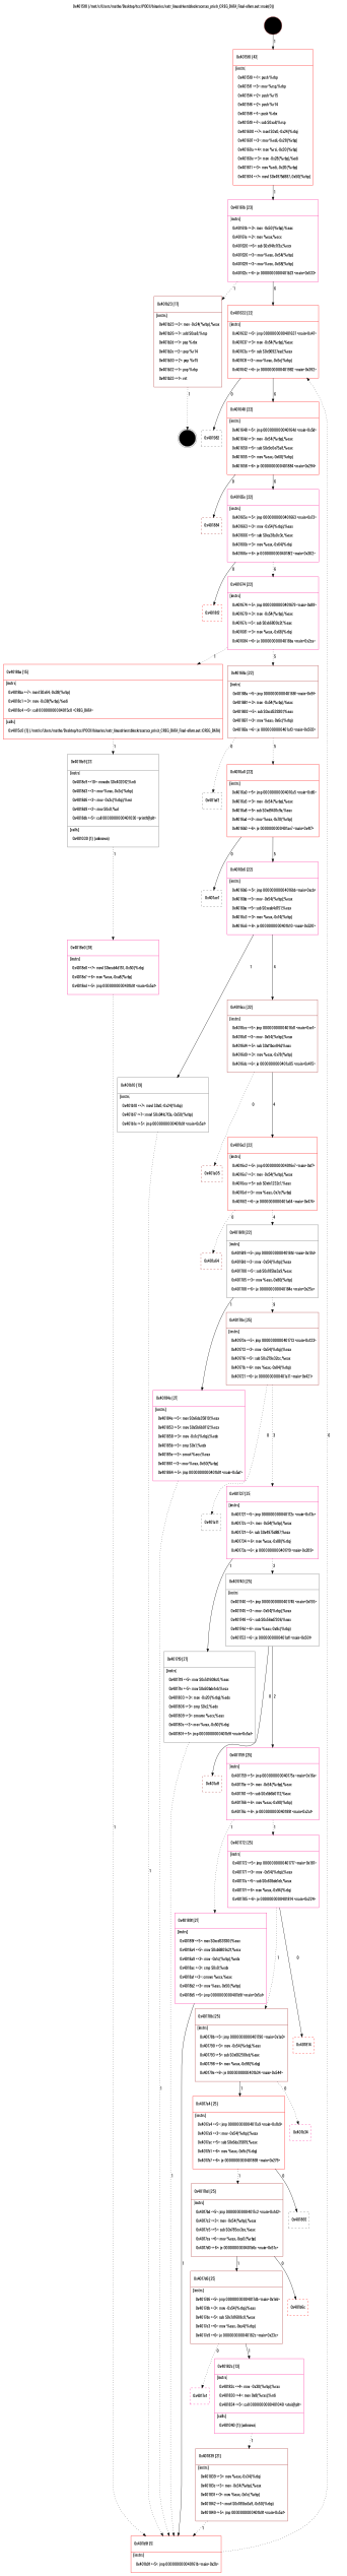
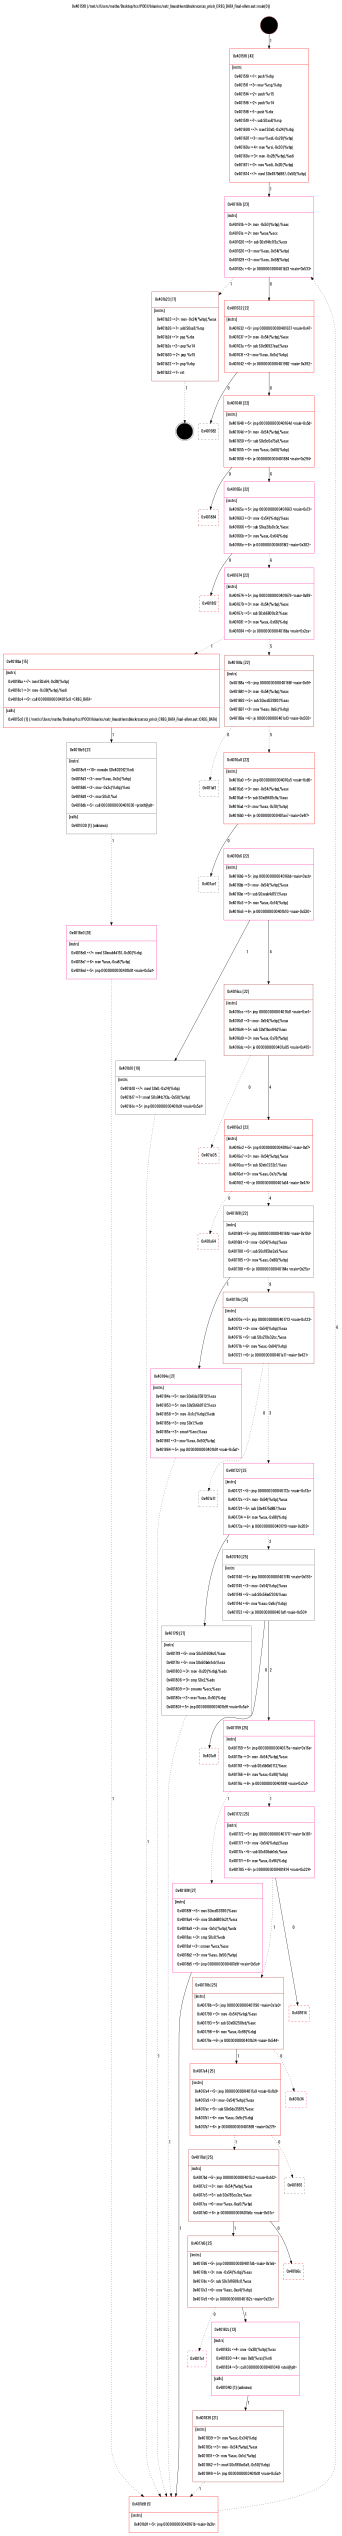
  digraph {
    fontname=Oswald
    label="0x4015f0 (/mnt/c/Users/mathe/Desktop/tcc/POCII/binaries/extr_linuxdriversblockrsxxrsxx_priv.h_CREG_DATA_Final-ollvm.out::main(0))"
    labelloc=t
    node [color=brown fontname=Oswald shape=record]
    edge [fontname=Oswald style=dotted]
    Entry [fillcolor=black height=0.3 shape=circle style=filled width=0.3]
    n2 [color=red label="{\n     0x4015f0 [43]\l\n     | [instrs]\l\n     &nbsp;&nbsp;0x4015f0 \<+1\>: push %rbp\l\n     &nbsp;&nbsp;0x4015f1 \<+3\>: mov %rsp,%rbp\l\n     &nbsp;&nbsp;0x4015f4 \<+2\>: push %r15\l\n     &nbsp;&nbsp;0x4015f6 \<+2\>: push %r14\l\n     &nbsp;&nbsp;0x4015f8 \<+1\>: push %rbx\l\n     &nbsp;&nbsp;0x4015f9 \<+7\>: sub $0xa8,%rsp\l\n     &nbsp;&nbsp;0x401600 \<+7\>: movl $0x0,-0x24(%rbp)\l\n     &nbsp;&nbsp;0x401607 \<+3\>: mov %edi,-0x28(%rbp)\l\n     &nbsp;&nbsp;0x40160a \<+4\>: mov %rsi,-0x30(%rbp)\l\n     &nbsp;&nbsp;0x40160e \<+3\>: mov -0x28(%rbp),%edi\l\n     &nbsp;&nbsp;0x401611 \<+3\>: mov %edi,-0x20(%rbp)\l\n     &nbsp;&nbsp;0x401614 \<+7\>: movl $0x4975d887,-0x50(%rbp)\l\n  }"]
    n3 [color=deeppink label="{\n     0x40161b [23]\l\n     | [instrs]\l\n     &nbsp;&nbsp;0x40161b \<+3\>: mov -0x50(%rbp),%eax\l\n     &nbsp;&nbsp;0x40161e \<+2\>: mov %eax,%ecx\l\n     &nbsp;&nbsp;0x401620 \<+6\>: sub $0x94fc7f3a,%ecx\l\n     &nbsp;&nbsp;0x401626 \<+3\>: mov %eax,-0x54(%rbp)\l\n     &nbsp;&nbsp;0x401629 \<+3\>: mov %ecx,-0x58(%rbp)\l\n     &nbsp;&nbsp;0x40162c \<+6\>: je 0000000000401b23 \<main+0x533\>\l\n  }"]
    n4 [label="{\n     0x401b23 [17]\l\n     | [instrs]\l\n     &nbsp;&nbsp;0x401b23 \<+3\>: mov -0x24(%rbp),%eax\l\n     &nbsp;&nbsp;0x401b26 \<+7\>: add $0xa8,%rsp\l\n     &nbsp;&nbsp;0x401b2d \<+1\>: pop %rbx\l\n     &nbsp;&nbsp;0x401b2e \<+2\>: pop %r14\l\n     &nbsp;&nbsp;0x401b30 \<+2\>: pop %r15\l\n     &nbsp;&nbsp;0x401b32 \<+1\>: pop %rbp\l\n     &nbsp;&nbsp;0x401b33 \<+1\>: ret\l\n  }"]
    n5 [color=red label="{\n     0x401632 [22]\l\n     | [instrs]\l\n     &nbsp;&nbsp;0x401632 \<+5\>: jmp 0000000000401637 \<main+0x47\>\l\n     &nbsp;&nbsp;0x401637 \<+3\>: mov -0x54(%rbp),%eax\l\n     &nbsp;&nbsp;0x40163a \<+5\>: sub $0x96927ead,%eax\l\n     &nbsp;&nbsp;0x40163f \<+3\>: mov %eax,-0x5c(%rbp)\l\n     &nbsp;&nbsp;0x401642 \<+6\>: je 0000000000401982 \<main+0x392\>\l\n  }"]
    Exit [color=gray40 fillcolor=black height=0.3 peripheries=2 shape=circle style=filled width=0.3]
    n7 [color=gray40 label="{\n     0x401982\l\n  }" style=dashed]
    n8 [color=red label="{\n     0x401648 [22]\l\n     | [instrs]\l\n     &nbsp;&nbsp;0x401648 \<+5\>: jmp 000000000040164d \<main+0x5d\>\l\n     &nbsp;&nbsp;0x40164d \<+3\>: mov -0x54(%rbp),%eax\l\n     &nbsp;&nbsp;0x401650 \<+5\>: sub $0x9c0e75a8,%eax\l\n     &nbsp;&nbsp;0x401655 \<+3\>: mov %eax,-0x60(%rbp)\l\n     &nbsp;&nbsp;0x401658 \<+6\>: je 0000000000401884 \<main+0x294\>\l\n  }"]
    n9 [label="{\n     0x401884\l\n  }" style=dashed]
    n10 [color=deeppink label="{\n     0x40165e [22]\l\n     | [instrs]\l\n     &nbsp;&nbsp;0x40165e \<+5\>: jmp 0000000000401663 \<main+0x73\>\l\n     &nbsp;&nbsp;0x401663 \<+3\>: mov -0x54(%rbp),%eax\l\n     &nbsp;&nbsp;0x401666 \<+5\>: sub $0xa28a0c3c,%eax\l\n     &nbsp;&nbsp;0x40166b \<+3\>: mov %eax,-0x64(%rbp)\l\n     &nbsp;&nbsp;0x40166e \<+6\>: je 00000000004018f2 \<main+0x302\>\l\n  }"]
    n11 [color=red label="{\n     0x4018f2\l\n  }" style=dashed]
    n12 [color=deeppink label="{\n     0x401674 [22]\l\n     | [instrs]\l\n     &nbsp;&nbsp;0x401674 \<+5\>: jmp 0000000000401679 \<main+0x89\>\l\n     &nbsp;&nbsp;0x401679 \<+3\>: mov -0x54(%rbp),%eax\l\n     &nbsp;&nbsp;0x40167c \<+5\>: sub $0xb6809c2f,%eax\l\n     &nbsp;&nbsp;0x401681 \<+3\>: mov %eax,-0x68(%rbp)\l\n     &nbsp;&nbsp;0x401684 \<+6\>: je 00000000004018ba \<main+0x2ca\>\l\n  }"]
    n13 [color=deeppink label="{\n     0x4018e0 [18]\l\n     | [instrs]\l\n     &nbsp;&nbsp;0x4018e0 \<+7\>: movl $0xeab4d151,-0x50(%rbp)\l\n     &nbsp;&nbsp;0x4018e7 \<+6\>: mov %eax,-0xa8(%rbp)\l\n     &nbsp;&nbsp;0x4018ed \<+5\>: jmp 0000000000401b9f \<main+0x5af\>\l\n  }"]
    n14 [color=red label="{\n     0x401b9f [5]\l\n     | [instrs]\l\n     &nbsp;&nbsp;0x401b9f \<+5\>: jmp 000000000040161b \<main+0x2b\>\l\n  }"]
    n15 [color=red label="{\n     0x4018ba [15]\l\n     | [instrs]\l\n     &nbsp;&nbsp;0x4018ba \<+7\>: movl $0x64,-0x38(%rbp)\l\n     &nbsp;&nbsp;0x4018c1 \<+3\>: mov -0x38(%rbp),%edi\l\n     &nbsp;&nbsp;0x4018c4 \<+5\>: call 00000000004015c0 \<CREG_DATA\>\l\n     | [calls]\l\n     &nbsp;&nbsp;0x4015c0 \{1\} (/mnt/c/Users/mathe/Desktop/tcc/POCII/binaries/extr_linuxdriversblockrsxxrsxx_priv.h_CREG_DATA_Final-ollvm.out::CREG_DATA)\l\n  }"]
    n16 [label="{\n     0x40168a [22]\l\n     | [instrs]\l\n     &nbsp;&nbsp;0x40168a \<+5\>: jmp 000000000040168f \<main+0x9f\>\l\n     &nbsp;&nbsp;0x40168f \<+3\>: mov -0x54(%rbp),%eax\l\n     &nbsp;&nbsp;0x401692 \<+5\>: sub $0xcd53930f,%eax\l\n     &nbsp;&nbsp;0x401697 \<+3\>: mov %eax,-0x6c(%rbp)\l\n     &nbsp;&nbsp;0x40169a \<+6\>: je 0000000000401af3 \<main+0x503\>\l\n  }"]
    n17 [color=gray40 label="{\n     0x4018c9 [23]\l\n     | [instrs]\l\n     &nbsp;&nbsp;0x4018c9 \<+10\>: movabs $0x4020f2,%rdi\l\n     &nbsp;&nbsp;0x4018d3 \<+3\>: mov %eax,-0x3c(%rbp)\l\n     &nbsp;&nbsp;0x4018d6 \<+3\>: mov -0x3c(%rbp),%esi\l\n     &nbsp;&nbsp;0x4018d9 \<+2\>: mov $0x0,%al\l\n     &nbsp;&nbsp;0x4018db \<+5\>: call 0000000000401030 \<printf@plt\>\l\n     | [calls]\l\n     &nbsp;&nbsp;0x401030 \{1\} (unknown)\l\n  }"]
    n18 [color=gray40 label="{\n     0x401af3\l\n  }" style=dashed]
    n19 [color=red label="{\n     0x4016a0 [22]\l\n     | [instrs]\l\n     &nbsp;&nbsp;0x4016a0 \<+5\>: jmp 00000000004016a5 \<main+0xb5\>\l\n     &nbsp;&nbsp;0x4016a5 \<+3\>: mov -0x54(%rbp),%eax\l\n     &nbsp;&nbsp;0x4016a8 \<+5\>: sub $0xd9407c9a,%eax\l\n     &nbsp;&nbsp;0x4016ad \<+3\>: mov %eax,-0x70(%rbp)\l\n     &nbsp;&nbsp;0x4016b0 \<+6\>: je 0000000000401ae7 \<main+0x4f7\>\l\n  }"]
    n20 [label="{\n     0x401839 [21]\l\n     | [instrs]\l\n     &nbsp;&nbsp;0x401839 \<+3\>: mov %eax,-0x34(%rbp)\l\n     &nbsp;&nbsp;0x40183c \<+3\>: mov -0x34(%rbp),%eax\l\n     &nbsp;&nbsp;0x40183f \<+3\>: mov %eax,-0x1c(%rbp)\l\n     &nbsp;&nbsp;0x401842 \<+7\>: movl $0x185be3a9,-0x50(%rbp)\l\n     &nbsp;&nbsp;0x401849 \<+5\>: jmp 0000000000401b9f \<main+0x5af\>\l\n  }"]
    n21 [color=gray40 label="{\n     0x401ae7\l\n  }" style=dashed]
    n22 [color=deeppink label="{\n     0x4016b6 [22]\l\n     | [instrs]\l\n     &nbsp;&nbsp;0x4016b6 \<+5\>: jmp 00000000004016bb \<main+0xcb\>\l\n     &nbsp;&nbsp;0x4016bb \<+3\>: mov -0x54(%rbp),%eax\l\n     &nbsp;&nbsp;0x4016be \<+5\>: sub $0xeab4d151,%eax\l\n     &nbsp;&nbsp;0x4016c3 \<+3\>: mov %eax,-0x74(%rbp)\l\n     &nbsp;&nbsp;0x4016c6 \<+6\>: je 0000000000401b10 \<main+0x520\>\l\n  }"]
    n23 [color=deeppink label="{\n     0x4017ef\l\n  }" style=dashed]
    n24 [color=gray40 label="{\n     0x401b10 [19]\l\n     | [instrs]\l\n     &nbsp;&nbsp;0x401b10 \<+7\>: movl $0x0,-0x24(%rbp)\l\n     &nbsp;&nbsp;0x401b17 \<+7\>: movl $0x94fc7f3a,-0x50(%rbp)\l\n     &nbsp;&nbsp;0x401b1e \<+5\>: jmp 0000000000401b9f \<main+0x5af\>\l\n  }"]
    n25 [label="{\n     0x4016cc [22]\l\n     | [instrs]\l\n     &nbsp;&nbsp;0x4016cc \<+5\>: jmp 00000000004016d1 \<main+0xe1\>\l\n     &nbsp;&nbsp;0x4016d1 \<+3\>: mov -0x54(%rbp),%eax\l\n     &nbsp;&nbsp;0x4016d4 \<+5\>: sub $0xf1bce84d,%eax\l\n     &nbsp;&nbsp;0x4016d9 \<+3\>: mov %eax,-0x78(%rbp)\l\n     &nbsp;&nbsp;0x4016dc \<+6\>: je 0000000000401a05 \<main+0x415\>\l\n  }"]
    n26 [color=deeppink label="{\n     0x40182c [13]\l\n     | [instrs]\l\n     &nbsp;&nbsp;0x40182c \<+4\>: mov -0x30(%rbp),%rax\l\n     &nbsp;&nbsp;0x401830 \<+4\>: mov 0x8(%rax),%rdi\l\n     &nbsp;&nbsp;0x401834 \<+5\>: call 0000000000401040 \<atoi@plt\>\l\n     | [calls]\l\n     &nbsp;&nbsp;0x401040 \{1\} (unknown)\l\n  }"]
    n27 [label="{\n     0x401a05\l\n  }" style=dashed]
    n28 [color=red label="{\n     0x4016e2 [22]\l\n     | [instrs]\l\n     &nbsp;&nbsp;0x4016e2 \<+5\>: jmp 00000000004016e7 \<main+0xf7\>\l\n     &nbsp;&nbsp;0x4016e7 \<+3\>: mov -0x54(%rbp),%eax\l\n     &nbsp;&nbsp;0x4016ea \<+5\>: sub $0xfe1232c1,%eax\l\n     &nbsp;&nbsp;0x4016ef \<+3\>: mov %eax,-0x7c(%rbp)\l\n     &nbsp;&nbsp;0x4016f2 \<+6\>: je 0000000000401a64 \<main+0x474\>\l\n  }"]
    n29 [label="{\n     0x4017d6 [25]\l\n     | [instrs]\l\n     &nbsp;&nbsp;0x4017d6 \<+5\>: jmp 00000000004017db \<main+0x1eb\>\l\n     &nbsp;&nbsp;0x4017db \<+3\>: mov -0x54(%rbp),%eax\l\n     &nbsp;&nbsp;0x4017de \<+5\>: sub $0x7d1608c0,%eax\l\n     &nbsp;&nbsp;0x4017e3 \<+6\>: mov %eax,-0xa4(%rbp)\l\n     &nbsp;&nbsp;0x4017e9 \<+6\>: je 000000000040182c \<main+0x23c\>\l\n  }"]
    n30 [label="{\n     0x401a64\l\n  }" style=dashed]
    n31 [color=gray40 label="{\n     0x4016f8 [22]\l\n     | [instrs]\l\n     &nbsp;&nbsp;0x4016f8 \<+5\>: jmp 00000000004016fd \<main+0x10d\>\l\n     &nbsp;&nbsp;0x4016fd \<+3\>: mov -0x54(%rbp),%eax\l\n     &nbsp;&nbsp;0x401700 \<+5\>: sub $0x185be3a9,%eax\l\n     &nbsp;&nbsp;0x401705 \<+3\>: mov %eax,-0x80(%rbp)\l\n     &nbsp;&nbsp;0x401708 \<+6\>: je 000000000040184e \<main+0x25e\>\l\n  }"]
    n32 [color=red label="{\n     0x401b6c\l\n  }" style=dashed]
    n33 [color=deeppink label="{\n     0x40184e [27]\l\n     | [instrs]\l\n     &nbsp;&nbsp;0x40184e \<+5\>: mov $0x6da35819,%eax\l\n     &nbsp;&nbsp;0x401853 \<+5\>: mov $0x5b6b0112,%ecx\l\n     &nbsp;&nbsp;0x401858 \<+3\>: mov -0x1c(%rbp),%edx\l\n     &nbsp;&nbsp;0x40185b \<+3\>: cmp $0x1,%edx\l\n     &nbsp;&nbsp;0x40185e \<+3\>: cmovl %ecx,%eax\l\n     &nbsp;&nbsp;0x401861 \<+3\>: mov %eax,-0x50(%rbp)\l\n     &nbsp;&nbsp;0x401864 \<+5\>: jmp 0000000000401b9f \<main+0x5af\>\l\n  }"]
    n34 [label="{\n     0x40170e [25]\l\n     | [instrs]\l\n     &nbsp;&nbsp;0x40170e \<+5\>: jmp 0000000000401713 \<main+0x123\>\l\n     &nbsp;&nbsp;0x401713 \<+3\>: mov -0x54(%rbp),%eax\l\n     &nbsp;&nbsp;0x401716 \<+5\>: sub $0x279e32cc,%eax\l\n     &nbsp;&nbsp;0x40171b \<+6\>: mov %eax,-0x84(%rbp)\l\n     &nbsp;&nbsp;0x401721 \<+6\>: je 0000000000401a11 \<main+0x421\>\l\n  }"]
    n35 [label="{\n     0x4017bd [25]\l\n     | [instrs]\l\n     &nbsp;&nbsp;0x4017bd \<+5\>: jmp 00000000004017c2 \<main+0x1d2\>\l\n     &nbsp;&nbsp;0x4017c2 \<+3\>: mov -0x54(%rbp),%eax\l\n     &nbsp;&nbsp;0x4017c5 \<+5\>: sub $0x785ce3ce,%eax\l\n     &nbsp;&nbsp;0x4017ca \<+6\>: mov %eax,-0xa0(%rbp)\l\n     &nbsp;&nbsp;0x4017d0 \<+6\>: je 0000000000401b6c \<main+0x57c\>\l\n  }"]
    n36 [color=gray40 label="{\n     0x401a11\l\n  }" style=dashed]
    n37 [color=deeppink label="{\n     0x401727 [25]\l\n     | [instrs]\l\n     &nbsp;&nbsp;0x401727 \<+5\>: jmp 000000000040172c \<main+0x13c\>\l\n     &nbsp;&nbsp;0x40172c \<+3\>: mov -0x54(%rbp),%eax\l\n     &nbsp;&nbsp;0x40172f \<+5\>: sub $0x4975d887,%eax\l\n     &nbsp;&nbsp;0x401734 \<+6\>: mov %eax,-0x88(%rbp)\l\n     &nbsp;&nbsp;0x40173a \<+6\>: je 00000000004017f9 \<main+0x209\>\l\n  }"]
    n38 [color=gray40 label="{\n     0x401869\l\n  }" style=dashed]
    n39 [color=gray40 label="{\n     0x4017f9 [27]\l\n     | [instrs]\l\n     &nbsp;&nbsp;0x4017f9 \<+5\>: mov $0x7d1608c0,%eax\l\n     &nbsp;&nbsp;0x4017fe \<+5\>: mov $0x60bde1eb,%ecx\l\n     &nbsp;&nbsp;0x401803 \<+3\>: mov -0x20(%rbp),%edx\l\n     &nbsp;&nbsp;0x401806 \<+3\>: cmp $0x2,%edx\l\n     &nbsp;&nbsp;0x401809 \<+3\>: cmovne %ecx,%eax\l\n     &nbsp;&nbsp;0x40180c \<+3\>: mov %eax,-0x50(%rbp)\l\n     &nbsp;&nbsp;0x40180f \<+5\>: jmp 0000000000401b9f \<main+0x5af\>\l\n  }"]
    n40 [color=gray40 label="{\n     0x401740 [25]\l\n     | [instrs]\l\n     &nbsp;&nbsp;0x401740 \<+5\>: jmp 0000000000401745 \<main+0x155\>\l\n     &nbsp;&nbsp;0x401745 \<+3\>: mov -0x54(%rbp),%eax\l\n     &nbsp;&nbsp;0x401748 \<+5\>: sub $0x56ed7306,%eax\l\n     &nbsp;&nbsp;0x40174d \<+6\>: mov %eax,-0x8c(%rbp)\l\n     &nbsp;&nbsp;0x401753 \<+6\>: je 0000000000401aff \<main+0x50f\>\l\n  }"]
    n41 [color=red label="{\n     0x4017a4 [25]\l\n     | [instrs]\l\n     &nbsp;&nbsp;0x4017a4 \<+5\>: jmp 00000000004017a9 \<main+0x1b9\>\l\n     &nbsp;&nbsp;0x4017a9 \<+3\>: mov -0x54(%rbp),%eax\l\n     &nbsp;&nbsp;0x4017ac \<+5\>: sub $0x6da35819,%eax\l\n     &nbsp;&nbsp;0x4017b1 \<+6\>: mov %eax,-0x9c(%rbp)\l\n     &nbsp;&nbsp;0x4017b7 \<+6\>: je 0000000000401869 \<main+0x279\>\l\n  }"]
    n42 [label="{\n     0x401aff\l\n  }" style=dashed]
    n43 [color=deeppink label="{\n     0x401759 [25]\l\n     | [instrs]\l\n     &nbsp;&nbsp;0x401759 \<+5\>: jmp 000000000040175e \<main+0x16e\>\l\n     &nbsp;&nbsp;0x40175e \<+3\>: mov -0x54(%rbp),%eax\l\n     &nbsp;&nbsp;0x401761 \<+5\>: sub $0x5b6b0112,%eax\l\n     &nbsp;&nbsp;0x401766 \<+6\>: mov %eax,-0x90(%rbp)\l\n     &nbsp;&nbsp;0x40176c \<+6\>: je 000000000040189f \<main+0x2af\>\l\n  }"]
    n44 [color=deeppink label="{\n     0x401b34\l\n  }" style=dashed]
    n45 [color=deeppink label="{\n     0x40189f [27]\l\n     | [instrs]\l\n     &nbsp;&nbsp;0x40189f \<+5\>: mov $0xcd53930f,%eax\l\n     &nbsp;&nbsp;0x4018a4 \<+5\>: mov $0xb6809c2f,%ecx\l\n     &nbsp;&nbsp;0x4018a9 \<+3\>: mov -0x1c(%rbp),%edx\l\n     &nbsp;&nbsp;0x4018ac \<+3\>: cmp $0x0,%edx\l\n     &nbsp;&nbsp;0x4018af \<+3\>: cmove %ecx,%eax\l\n     &nbsp;&nbsp;0x4018b2 \<+3\>: mov %eax,-0x50(%rbp)\l\n     &nbsp;&nbsp;0x4018b5 \<+5\>: jmp 0000000000401b9f \<main+0x5af\>\l\n  }"]
    n46 [color=deeppink label="{\n     0x401772 [25]\l\n     | [instrs]\l\n     &nbsp;&nbsp;0x401772 \<+5\>: jmp 0000000000401777 \<main+0x187\>\l\n     &nbsp;&nbsp;0x401777 \<+3\>: mov -0x54(%rbp),%eax\l\n     &nbsp;&nbsp;0x40177a \<+5\>: sub $0x60bde1eb,%eax\l\n     &nbsp;&nbsp;0x40177f \<+6\>: mov %eax,-0x94(%rbp)\l\n     &nbsp;&nbsp;0x401785 \<+6\>: je 0000000000401814 \<main+0x224\>\l\n  }"]
    n47 [label="{\n     0x40178b [25]\l\n     | [instrs]\l\n     &nbsp;&nbsp;0x40178b \<+5\>: jmp 0000000000401790 \<main+0x1a0\>\l\n     &nbsp;&nbsp;0x401790 \<+3\>: mov -0x54(%rbp),%eax\l\n     &nbsp;&nbsp;0x401793 \<+5\>: sub $0x66256feb,%eax\l\n     &nbsp;&nbsp;0x401798 \<+6\>: mov %eax,-0x98(%rbp)\l\n     &nbsp;&nbsp;0x40179e \<+6\>: je 0000000000401b34 \<main+0x544\>\l\n  }"]
    n48 [color=red label="{\n     0x401814\l\n  }" style=dashed]
    Entry -> n2 [label=" 1" style=solid]
    n2 -> n3 [label=" 1" style=solid]
    n3 -> n4 [label=" 1"]
    n3 -> n5 [label=" 6" style=solid]
    n4 -> Exit [label=" 1"]
    n5 -> n7 [label=" 0" style=solid]
    n5 -> n8 [label=" 6" style=solid]
    n8 -> n9 [label=" 0" style=solid]
    n8 -> n10 [label=" 6" style=solid]
    n10 -> n11 [label=" 0" style=solid]
    n10 -> n12 [label=" 6"]
    n12 -> n15 [label=" 1"]
    n12 -> n16 [label=" 5"]
    n13 -> n14 [label=" 1"]
-   n14 -> n5 [label=" 6"]
-   n15 -> n17 [label=" 1"]
+   n14 -> n3 [label=" 6"]
+   n15 -> n17 [label=" 1" style=solid]
    n16 -> n18 [label=" 0"]
    n16 -> n19 [label=" 5"]
    n17 -> n13 [label=" 1"]
    n19 -> n21 [label=" 0" style=solid]
-   n19 -> n22 [label=" 5" style=solid]
    n20 -> n14 [label=" 1"]
    n22 -> n24 [label=" 1" style=solid]
    n22 -> n25 [label=" 4" style=solid]
    n24 -> n14 [label=" 1"]
    n25 -> n27 [label=" 0"]
    n25 -> n28 [label=" 4" style=solid]
-   n26 -> n20 [label=" 1"]
+   n26 -> n20 [label=" 1" style=solid]
    n28 -> n30 [label=" 0"]
    n28 -> n31 [label=" 4"]
    n29 -> n23 [label=" 0"]
    n29 -> n26 [label=" 1" style=solid]
    n31 -> n33 [label=" 1" style=solid]
    n31 -> n34 [label=" 9"]
    n33 -> n14 [label=" 1"]
    n34 -> n36 [label=" 0"]
    n34 -> n37 [label=" 3"]
    n35 -> n29 [label=" 1" style=solid]
    n35 -> n32 [label=" 0" style=solid]
    n37 -> n39 [label=" 1" style=solid]
    n37 -> n40 [label=" 2"]
    n39 -> n14 [label=" 1"]
    n40 -> n42 [label=" 0" style=solid]
    n40 -> n43 [label=" 2" style=solid]
    n41 -> n35 [label=" 1"]
-   n41 -> n38 [label=" 0" style=solid]
+   n41 -> n38 [label=" 0"]
    n43 -> n45 [label=" 1"]
    n43 -> n46 [label=" 1"]
    n45 -> n14 [label=" 1" style=solid]
    n46 -> n47 [label=" 1"]
    n46 -> n48 [label=" 0" style=solid]
    n47 -> n41 [label=" 1" style=solid]
    n47 -> n44 [label=" 0"]
  }
